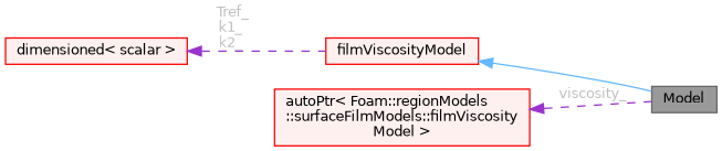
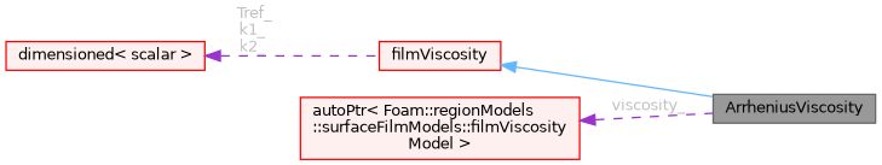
  digraph {
    rankdir=LR
    node [color=red fillcolor="#FFF0F0" fontname=Helvetica fontsize=10 shape=box style=filled]
    edge [color=darkorchid3 dir=back fontname=Helvetica fontsize=10 labelfontname=Helvetica labelfontsize=10 style=dashed fontcolor=grey]
-   n1 [color=gray40 fillcolor=grey60 fontcolor=black height=0.2 label=Model width=0.4]
-   n2 [height=0.2 label=filmViscosityModel width=0.4]
+   n1 [color=gray40 fillcolor=grey60 fontcolor=black height=0.2 label=ArrheniusViscosity width=0.4]
+   n2 [height=0.2 label=filmViscosity width=0.4]
    n3 [height=0.2 label="autoPtr\< Foam::regionModels\l::surfaceFilmModels::filmViscosity\lModel \>" width=0.4]
    n4 [height=0.2 label="dimensioned\< scalar \>" width=0.4]
    n2 -> n1 [color=steelblue1 style=solid fontcolor=""]
    n3 -> n1 [label=" viscosity_"]
    n4 -> n2 [label=" Tref_\nk1_\nk2_"]
  }
